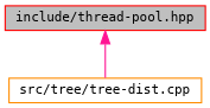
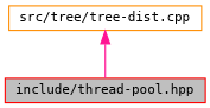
  digraph {
    fontname="DejaVu Sans Mono"
    node [fontname="DejaVu Sans Mono" fontsize=10 shape=record style=filled]
    n1 [color=red fillcolor=grey75 fontcolor=black height=0.2 label="include/thread-pool.hpp" width=0.4]
    n2 [color=darkorange fillcolor=white height=0.2 label="src/tree/tree-dist.cpp" width=0.4]
-   n1 -> n2 [color=deeppink dir=back fontname="DejaVu Sans Mono" fontsize=10 labelfontname=Helvetica labelfontsize=10 style=solid]
+   n2 -> n1 [color=deeppink dir=back fontname="DejaVu Sans Mono" fontsize=10 labelfontname=Helvetica labelfontsize=10 style=solid]
  }
